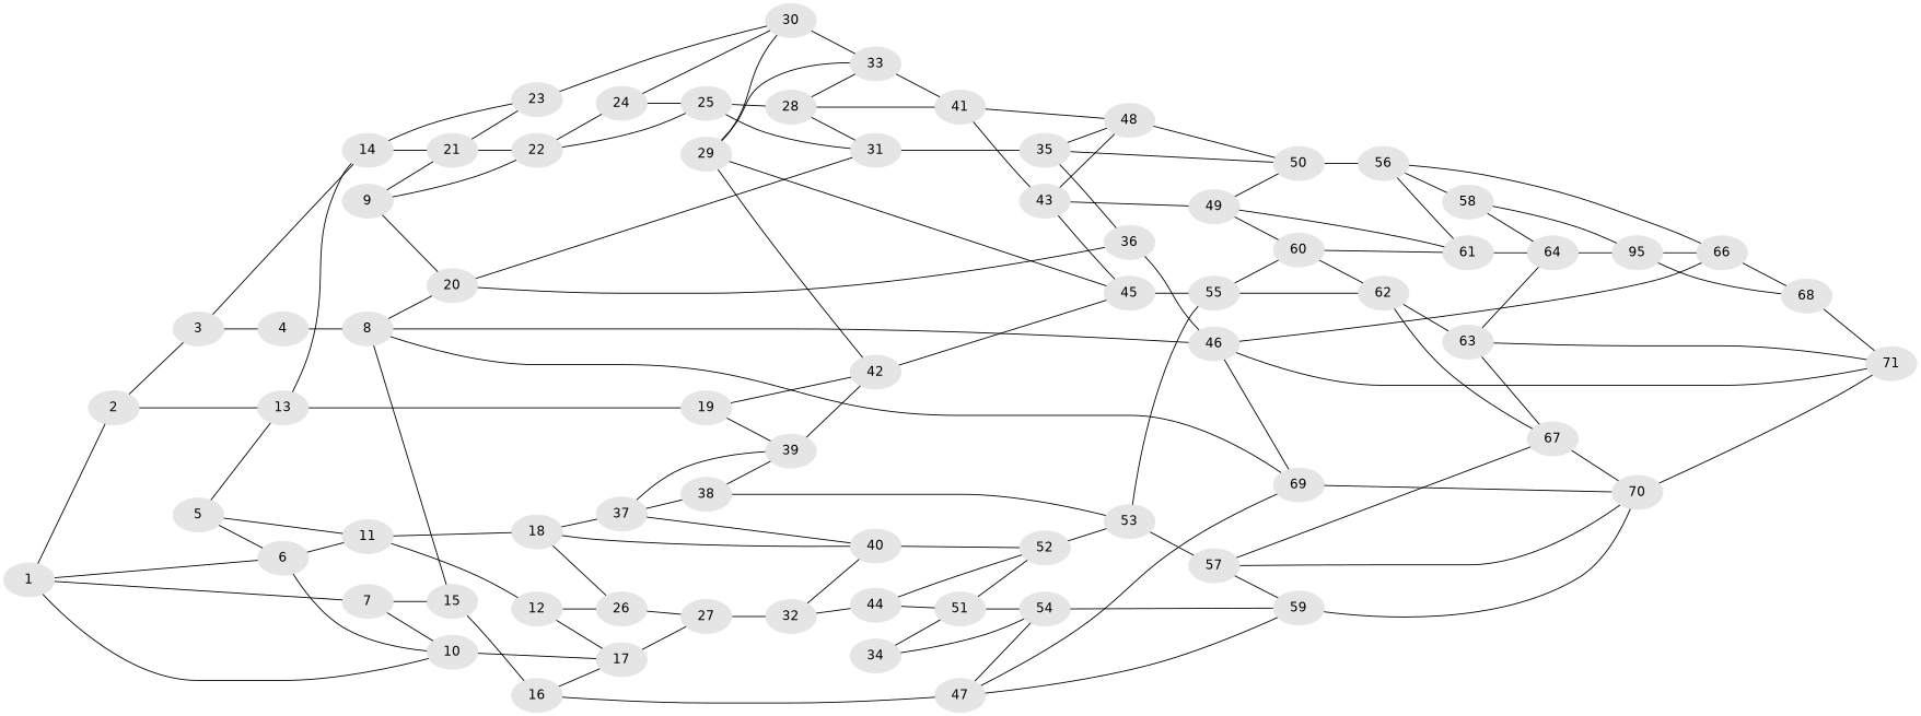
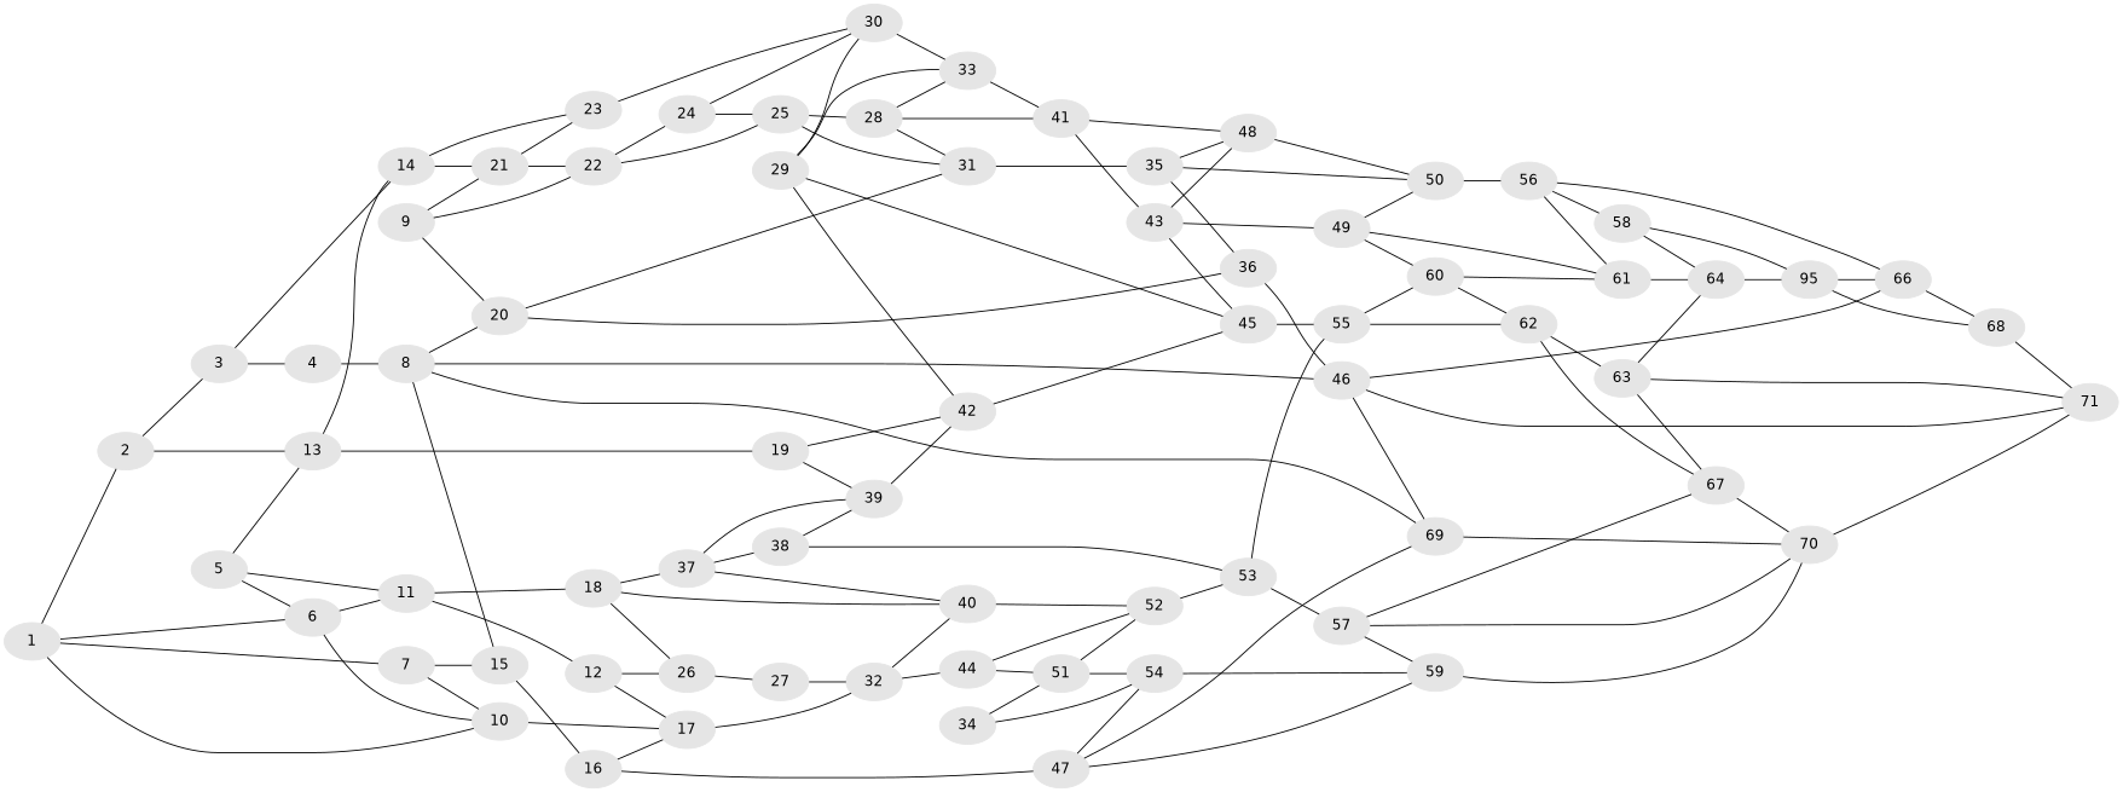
  graph {
    fontname="DejaVu Sans"
    rankdir=LR
    node [color=gray90 fontname="DejaVu Sans" style=filled]
    edge [fontname="DejaVu Sans" weight=1.0]
    1
    2
    6
    7
    10
    3
    13
    11
    15
    17
    4
    14
    19
    8
    21
    23
    20
    46
    69
    5
    12
    18
    16
    31
    36
    66
    71
    70
    9
    22
    24
    25
    27
    26
    37
    40
    39
    42
    30
    47
    54
    59
    32
    38
    52
    45
    35
    28
    33
    41
    44
    48
    43
    29
    55
    50
    34
    51
    56
    53
    57
    49
    60
    61
    62
    68
    64
    58
    67
    63
    n71 [label=95]
    1 -- 2
    1 -- 6
    1 -- 7
    1 -- 10
    2 -- 3
    2 -- 13
    6 -- 10
    6 -- 11
    7 -- 10
    7 -- 15 [weight=2.0]
    10 -- 17
    3 -- 4
    3 -- 14
    13 -- 14
    13 -- 19
    11 -- 12
    11 -- 18
    15 -- 16
-   17 -- 27
+   17 -- 32
    4 -- 8
    14 -- 21
    14 -- 23
    19 -- 39
    19 -- 42
    8 -- 15
    8 -- 20 [weight=2.0]
    8 -- 46
    8 -- 69
    21 -- 23
    21 -- 22
    23 -- 30
    20 -- 31
    20 -- 36
    46 -- 69
    46 -- 66
    46 -- 71
    69 -- 70 [weight=2.0]
    5 -- 6
    5 -- 13
    5 -- 11
    12 -- 17
    12 -- 26
    18 -- 26
    18 -- 37
    18 -- 40
    16 -- 17
    16 -- 47
    31 -- 35
    36 -- 46
    66 -- 68
    70 -- 71
    9 -- 21
    9 -- 20
    9 -- 22
    22 -- 24
    22 -- 25
    24 -- 25
    24 -- 30
    25 -- 31
    25 -- 28
    27 -- 32
    26 -- 27 [weight=2.0]
    37 -- 40
    37 -- 39
    37 -- 38
    40 -- 52
    39 -- 42
    42 -- 45
    30 -- 33
    47 -- 69
    47 -- 54
    47 -- 59
    54 -- 59
    59 -- 70
    32 -- 40
    32 -- 44
    38 -- 39
    38 -- 53
    52 -- 53
    45 -- 55
    35 -- 36
    35 -- 48
    35 -- 50
    28 -- 31
    28 -- 33
    28 -- 41
    33 -- 41
    41 -- 48
    41 -- 43
    44 -- 52
    44 -- 51 [weight=2.0]
    48 -- 50
    43 -- 45
    43 -- 48
    43 -- 49
    29 -- 42
    29 -- 30
    29 -- 45
    29 -- 33
    55 -- 60
    55 -- 62
    50 -- 56
    34 -- 54
    34 -- 51
    51 -- 54
    51 -- 52
    56 -- 66
    56 -- 61
    56 -- 58
    53 -- 55
    53 -- 57
    57 -- 70
    57 -- 59
    57 -- 67
    49 -- 50
    49 -- 60
    49 -- 61
    60 -- 61
    60 -- 62
    61 -- 64
    62 -- 67
    62 -- 63
    68 -- 71
    64 -- n71
    58 -- 64
    58 -- n71
    67 -- 70
    63 -- 71
    63 -- 64
    63 -- 67
    n71 -- 66
    n71 -- 68
  }
